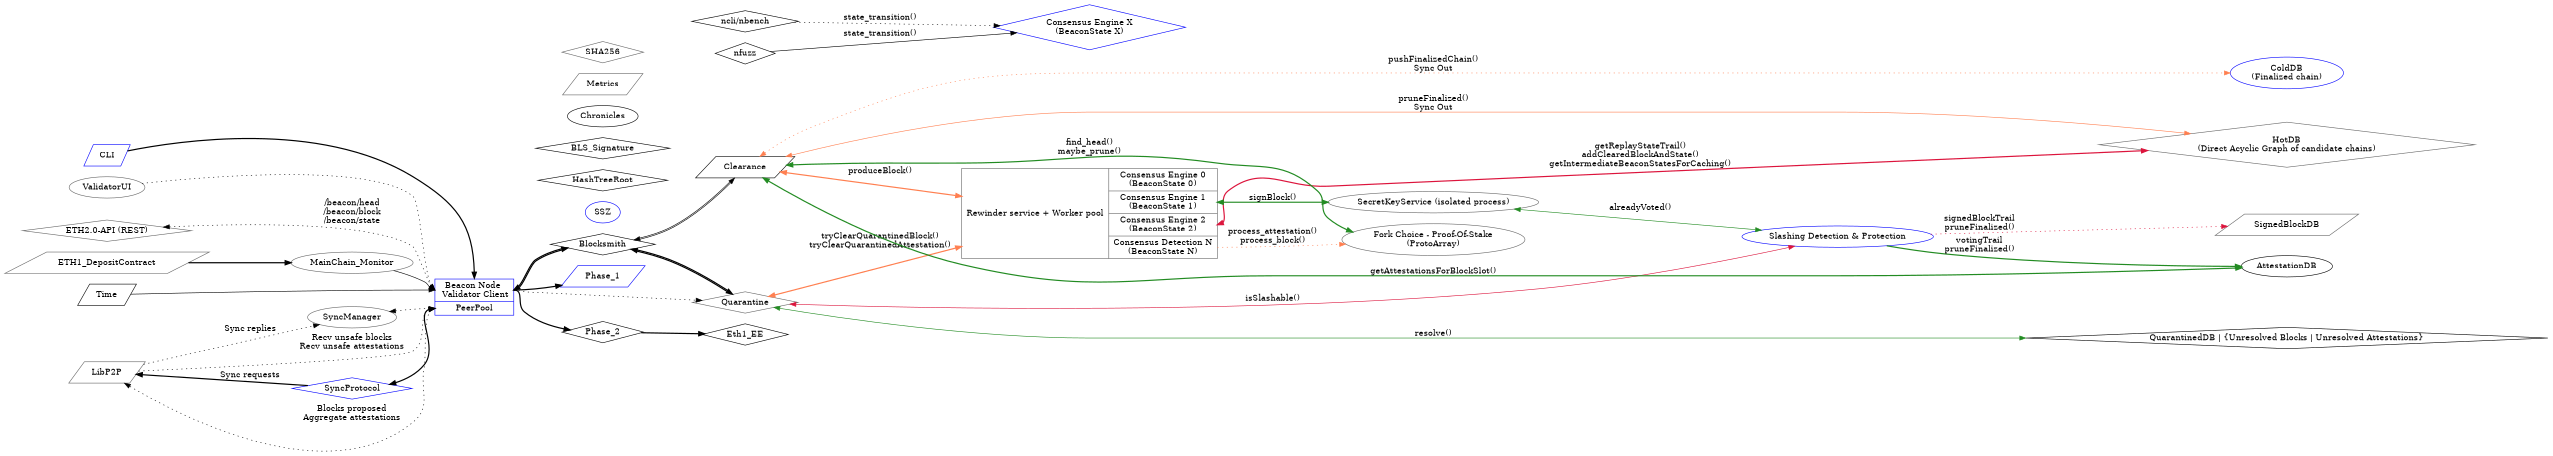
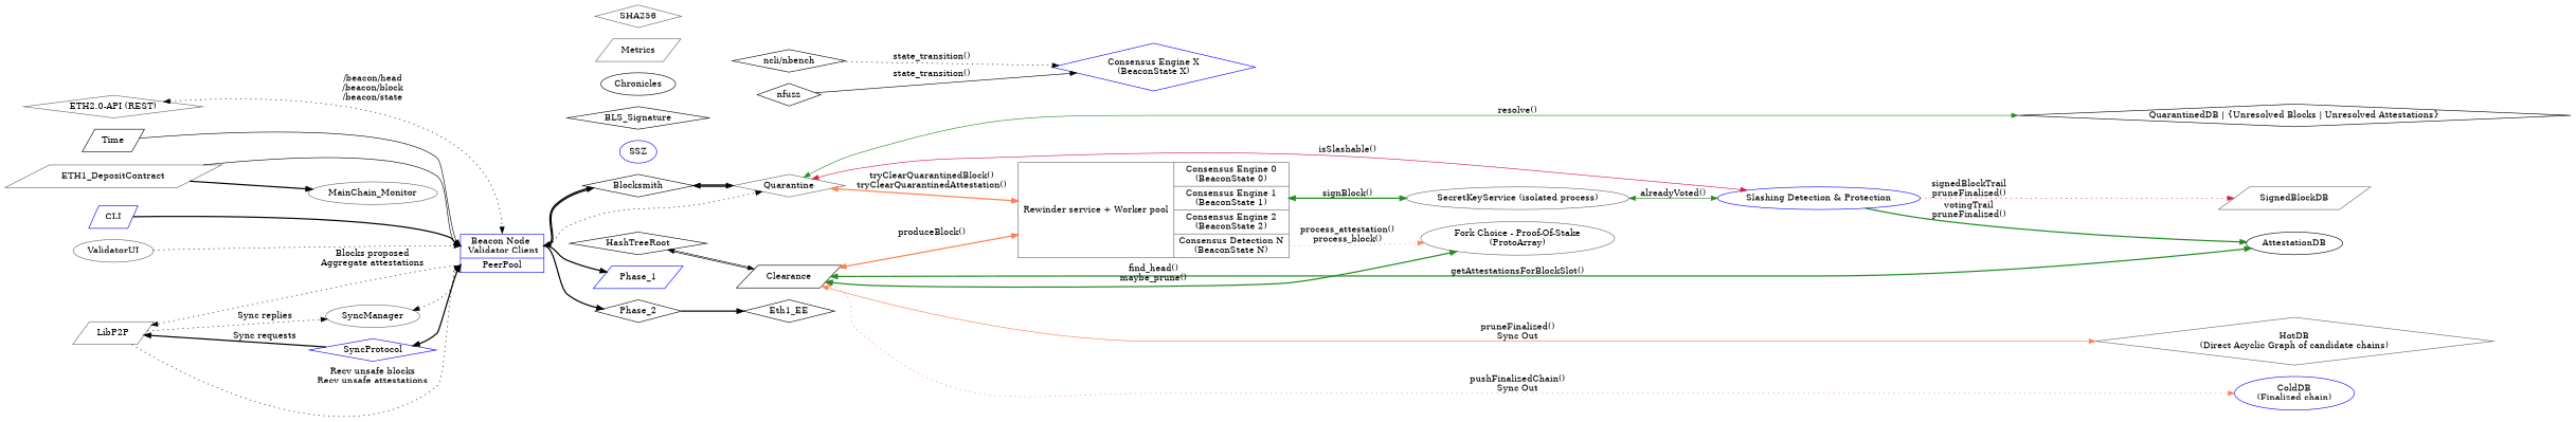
  digraph {
    rankdir=LR
    node [color=gray40 shape=diamond]
    edge [style=bold]
    Time [color=black shape=parallelogram]
    CLI [color=blue shape=parallelogram]
    ValidatorUI [shape=ellipse]
    LibP2P [shape=parallelogram]
    n5 [label="ETH2.0-API (REST)"]
    ETH1_DepositContract [shape=parallelogram]
    n7 [color=black label="ncli/nbench"]
    nfuzz [color=black]
    Blocksmith [color=black]
    Phase_1 [color=blue shape=parallelogram]
    Phase_2 [color=black]
    SSZ [color=blue shape=ellipse]
    HashTreeRoot [color=black]
    BLS_Signature [color=black]
    Chronicles [color=black shape=ellipse]
    Metrics [shape=parallelogram]
    SHA256
    n18 [label="{Rewinder service + Worker pool|{<bs0>Consensus Engine 0\n(BeaconState 0)|<bs1>Consensus Engine 1\n(BeaconState 1)|<bs2>Consensus Engine 2\n(BeaconState 2)|<bsN>Consensus Detection N\n(BeaconState N)}}" shape=record]
    n19 [color=blue label="Consensus Engine X\n(BeaconState X)"]
    SignedBlockDB [shape=parallelogram]
    AttestationDB [color=black shape=ellipse]
    n22 [color=black label="QuarantinedDB | {Unresolved Blocks | Unresolved Attestations}"]
    n23 [color=blue label="ColdDB\n(Finalized chain)" shape=ellipse]
    n24 [label="HotDB\n(Direct Acyclic Graph of candidate chains)"]
    SyncManager [shape=ellipse]
    SyncProtocol [color=blue]
    MainChain_Monitor [shape=ellipse]
    n28 [color=blue label="{<nbc> Beacon Node \n Validator Client} | <PeerPool>PeerPool" shape=record]
    Quarantine
    Clearance [color=black shape=parallelogram]
    Eth1_EE [color=black]
    n32 [label="SecretKeyService (isolated process)" shape=ellipse]
    n33 [label="Fork Choice - Proof-Of-Stake\n(ProtoArray)" shape=ellipse]
    n34 [color=blue label="Slashing Detection & Protection" shape=ellipse]
    subgraph sub_1 {
      rank=source
      Time
      CLI
      ValidatorUI
      LibP2P
      n5
      ETH1_DepositContract
    }
    subgraph sub_2 {
      rank=same
      n7
      nfuzz
    }
    subgraph sub_3 {
      rank=same
      Blocksmith
      Phase_1
      Phase_2
      SSZ
      HashTreeRoot
      BLS_Signature
      Chronicles
      Metrics
      SHA256
    }
    subgraph sub_4 {
      rank=same
      n18
      n19
    }
    subgraph sub_5 {
      rank=sink
      SignedBlockDB
      AttestationDB
      n22
      n23
      n24
    }
    subgraph sub_6 {
      rank=same
      SyncManager
      SyncProtocol
      MainChain_Monitor
    }
    Time -> n28 [headport=nbc style=solid]
    CLI -> n28 [headport=nbc]
    ValidatorUI -> n28 [headport=nbc style=dotted]
    LibP2P -> SyncManager [label="Sync replies" style=dotted]
    LibP2P -> n28 [headport=PeerPool label="Recv unsafe blocks\nRecv unsafe attestations" style=dotted]
    n5 -> n28 [dir=both headport=nbc label="/beacon/head\n/beacon/block\n/beacon/state" style=dotted]
    ETH1_DepositContract -> MainChain_Monitor
    n7 -> n19 [label="state_transition()" style=dotted]
    nfuzz -> n19 [label="state_transition()" style=solid]
    Blocksmith -> Quarantine [color="black:black" dir=both]
-   Blocksmith -> Clearance [color="black:black" dir=both style=solid]
+   HashTreeRoot -> Clearance [color="black:black" dir=both style=solid]
    Phase_2 -> Eth1_EE
-   n18 -> n24 [color=crimson dir=both label="getReplayStateTrail()\naddClearedBlockAndState()\ngetIntermediateBeaconStatesForCaching()" tailport=bs2]
    n18 -> n32 [color=forestgreen dir=both label="signBlock()" tailport=bs1]
    n18 -> n33 [color=coral label="process_attestation()\nprocess_block()" style=dotted tailport=bsN]
    SyncManager -> n28 [dir=both headport=PeerPool style=dotted]
    SyncProtocol -> LibP2P [label="Sync requests"]
    SyncProtocol -> n28 [dir=both headport=PeerPool]
-   MainChain_Monitor -> n28 [headport=nbc style=solid]
+   ETH1_DepositContract -> n28 [headport=nbc style=solid]
    n28 -> LibP2P [label="Blocks proposed\nAggregate attestations" style=dotted tailport=PeerPool]
    n28 -> Blocksmith [color="black:black" dir=both tailport=nbc]
    n28 -> Phase_1 [tailport=nbc]
    n28 -> Phase_2 [tailport=nbc]
    n28 -> Quarantine [style=dotted tailport=nbc]
    Quarantine -> n18 [color=coral dir=both label="tryClearQuarantinedBlock()\ntryClearQuarantinedAttestation()"]
    Quarantine -> n22 [color=forestgreen dir=both label="resolve()" style=solid]
    Quarantine -> n34 [color=crimson dir=both label="isSlashable()" style=solid]
    Clearance -> n18 [color=coral dir=both label="produceBlock()"]
    Clearance -> AttestationDB [color=forestgreen dir=both label="getAttestationsForBlockSlot()"]
    Clearance -> n23 [color=coral dir=both label="pushFinalizedChain()\nSync Out" style=dotted]
    Clearance -> n24 [color=coral dir=both label="pruneFinalized()\nSync Out" style=solid]
    Clearance -> n33 [color=forestgreen dir=both label="find_head()\nmaybe_prune()"]
    n32 -> n34 [color=forestgreen dir=both label="alreadyVoted()" style=solid]
    n34 -> SignedBlockDB [color=crimson label="signedBlockTrail\npruneFinalized()" style=dotted]
    n34 -> AttestationDB [color=forestgreen label="votingTrail\npruneFinalized()"]
  }
